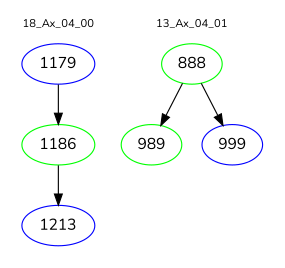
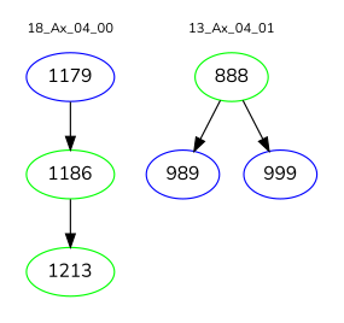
  digraph {
    fontname=Nunito
    node [color=blue fontname=Nunito]
    edge [color=black fontname=Nunito]
    n1 [color=green label=1186]
-   n2 [label=1213]
+   n2 [color=green label=1213]
    n3 [label=1179]
    n4 [color=green label=888]
-   n5 [color=green label=989]
+   n5 [label=989]
    n6 [label=999]
    subgraph cluster_1 {
      color=white
      fontsize=10
      label="18_Ax_04_00"
      n1
      n2
      n3
    }
    subgraph cluster_2 {
      color=white
      fontsize=10
      label="13_Ax_04_01"
      n4
      n5
      n6
    }
    n1 -> n2
    n3 -> n1
    n4 -> n5
    n4 -> n6
  }
